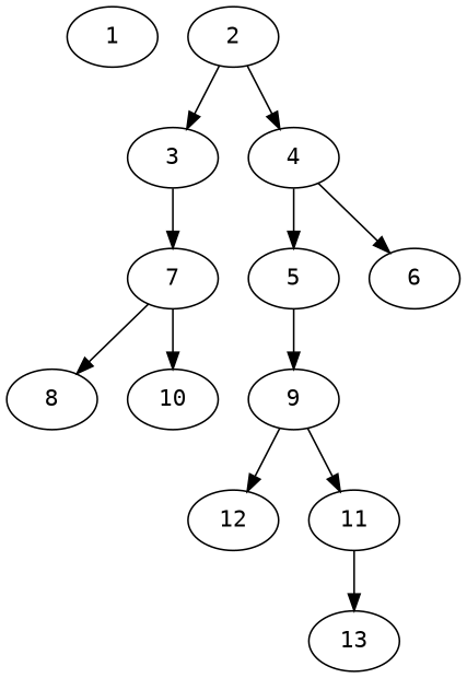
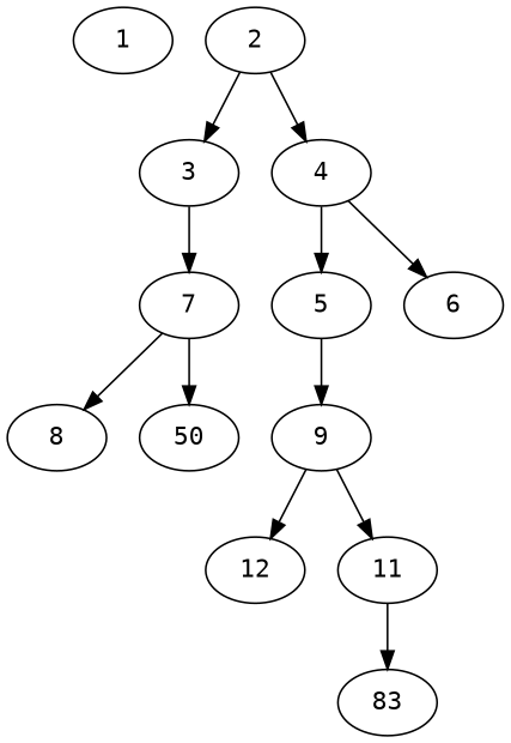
  digraph {
    fontname="DejaVu Sans Mono"
    node [alpha=0.09 fontname="DejaVu Sans Mono"]
    edge [fontname="DejaVu Sans Mono"]
    1 [expect_size=1613128141042089984]
    2 [expect_size=6338835126254990]
    3 [alpha=0.18 expect_size=207994791256915968]
    4 [alpha=0.04 expect_size=4079626599375306752]
    7 [alpha=0.13 expect_size=9436043149312000]
    5 [expect_size=2500456408416256000]
    6 [alpha=0.15 expect_size=319300100688253]
    8 [alpha=0.16 expect_size=63549823780913152]
-   10 [alpha=0.05 expect_size=9661895667579]
+   10 [alpha=0.05 expect_size=9661895667579 label=50]
    9 [alpha=0.18 expect_size=40634130999803904]
    12 [alpha=0.16 expect_size=466140223256527]
    11 [alpha=0.16 expect_size=28344963337793124]
-   13 [alpha=0.02 expect_size=720437667665281024]
+   13 [alpha=0.02 expect_size=720437667665281024 label=83]
    2 -> 3
    2 -> 4
    3 -> 7
    4 -> 5
    4 -> 6
    7 -> 8
    7 -> 10
    5 -> 9
    9 -> 12
    9 -> 11
    11 -> 13
  }
